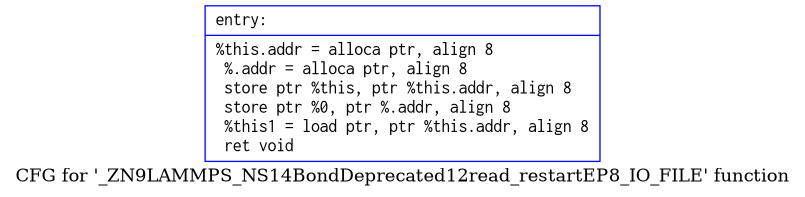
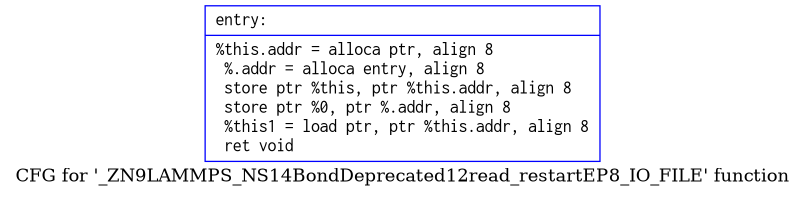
  digraph {
    label="CFG for '_ZN9LAMMPS_NS14BondDeprecated12read_restartEP8_IO_FILE' function"
-   n1 [color=blue fillcolor=white fontname=Courier label="{entry:\l|  %this.addr = alloca ptr, align 8\l  %.addr = alloca ptr, align 8\l  store ptr %this, ptr %this.addr, align 8\l  store ptr %0, ptr %.addr, align 8\l  %this1 = load ptr, ptr %this.addr, align 8\l  ret void\l}" shape=record style=filled]
+   n1 [color=blue fillcolor=white fontname=Courier label="{entry:\l|  %this.addr = alloca ptr, align 8\l  %.addr = alloca entry, align 8\l  store ptr %this, ptr %this.addr, align 8\l  store ptr %0, ptr %.addr, align 8\l  %this1 = load ptr, ptr %this.addr, align 8\l  ret void\l}" shape=record style=filled]
  }
